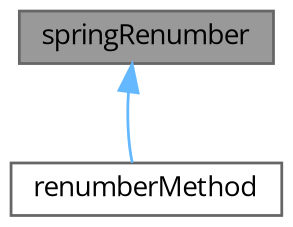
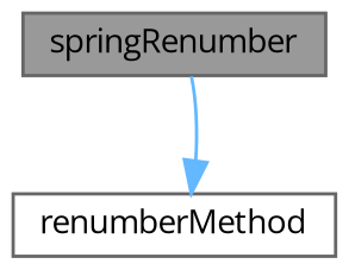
  digraph {
    fontname="Open Sans"
    node [color=gray40 fontname="Open Sans" fontsize=10 shape=box style=filled]
    n1 [fillcolor=grey60 fontcolor=black height=0.2 label=springRenumber width=0.4]
    n2 [fillcolor=white height=0.2 label=renumberMethod width=0.4]
-   n1 -> n2 [color=steelblue1 dir=back fontname="Open Sans" fontsize=10 labelfontname=Helvetica labelfontsize=10 style=solid]
+   n2 -> n1 [color=steelblue1 dir=back fontname="Open Sans" fontsize=10 labelfontname=Helvetica labelfontsize=10 style=solid]
  }
